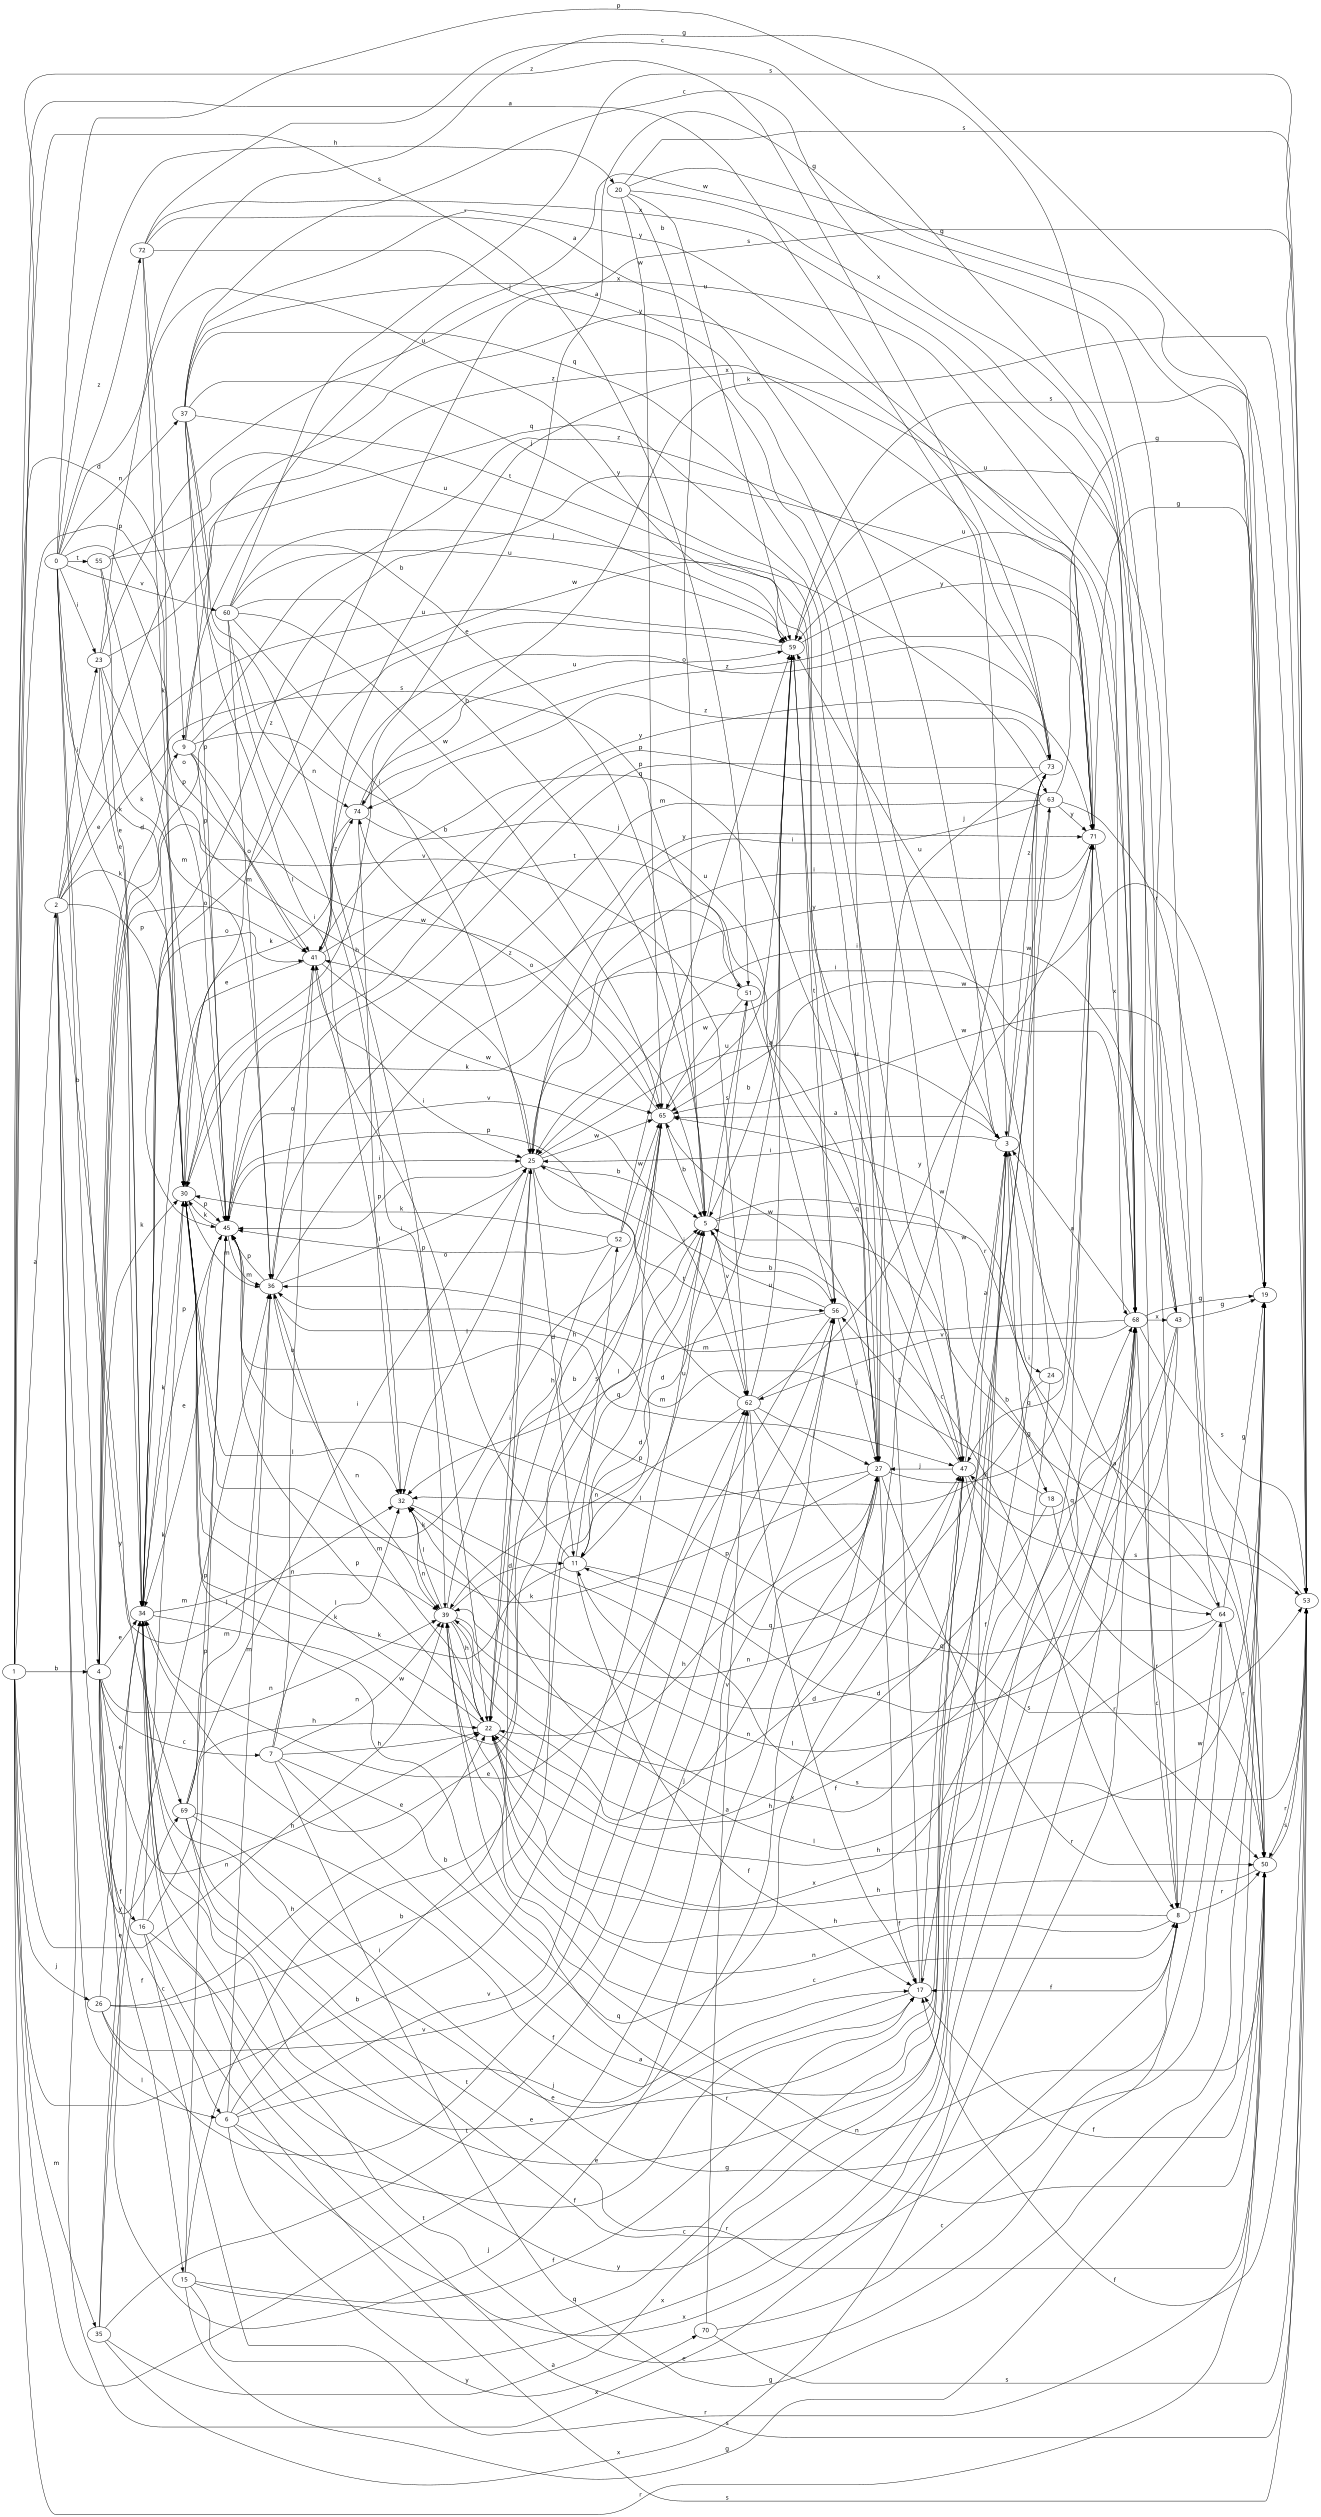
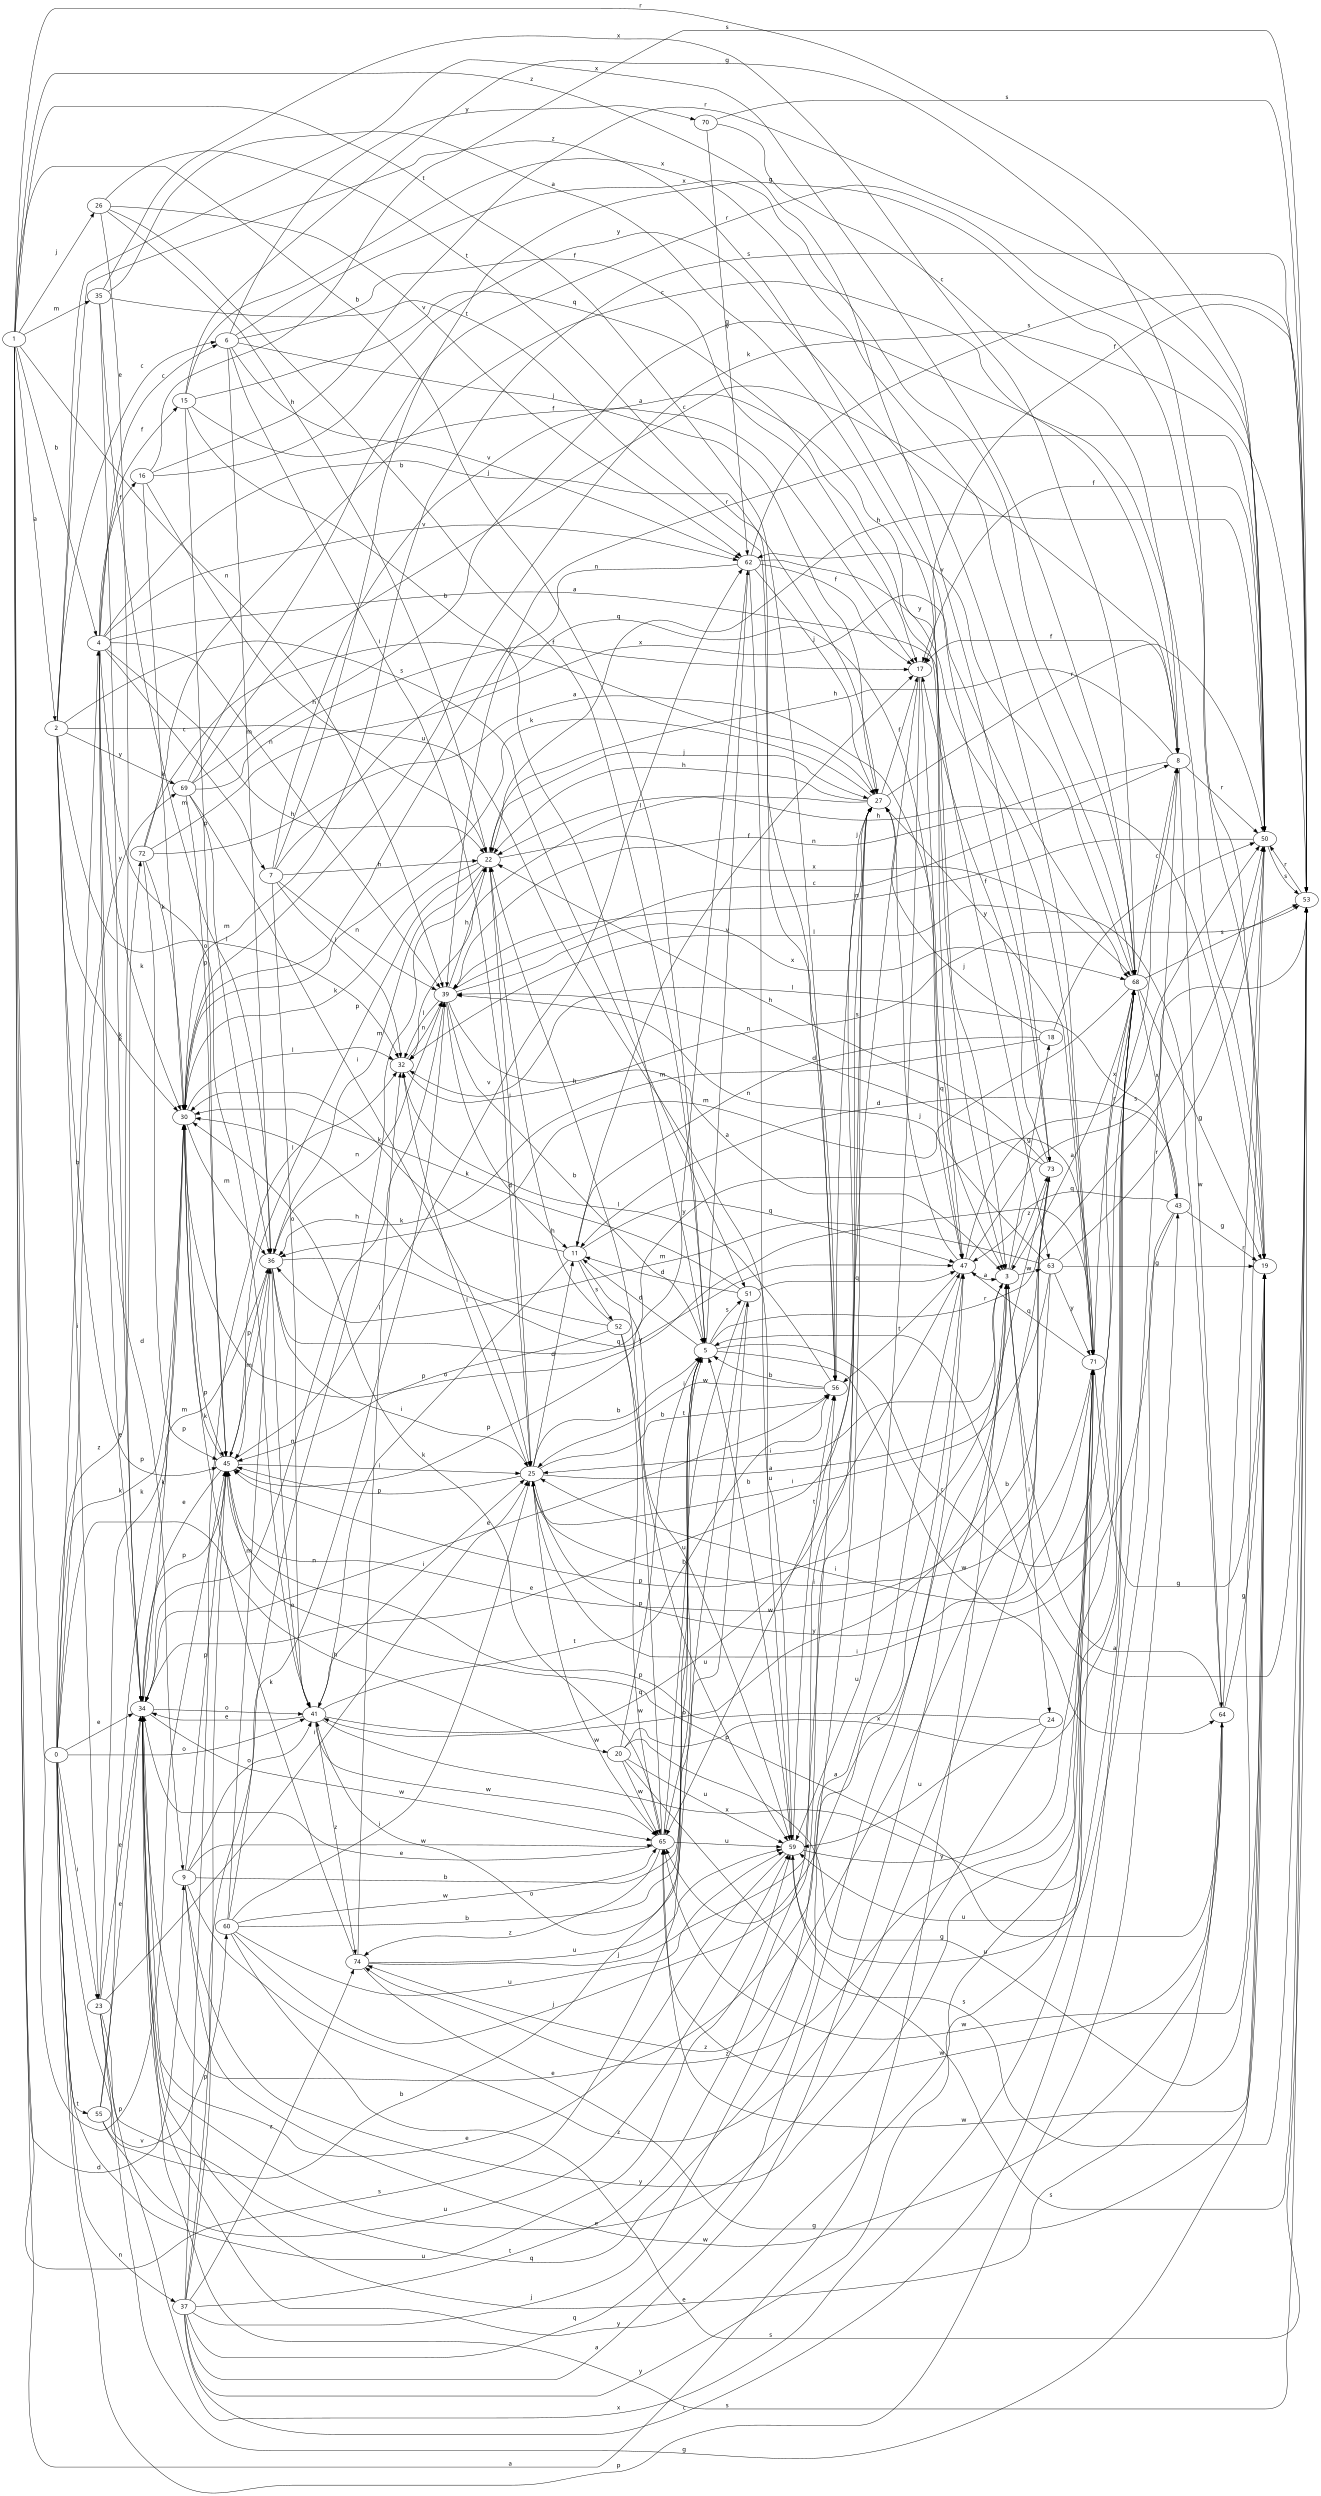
  strict digraph {
    fontname="Noto Sans"
    rankdir=LR
    node [fontname="Noto Sans"]
    edge [fontname="Noto Sans"]
    0
    4
    n3 [label=34]
    20
    23
    30
    37
    41
    43
    55
    59
    60
    69
    72
    9
    39
    6
    63
    7
    15
    16
    22
    27
    62
    45
    65
    71
    53
    5
    68
    19
    25
    47
    50
    32
    36
    3
    56
    8
    74
    11
    17
    1
    2
    26
    35
    51
    73
    18
    24
    64
    70
    52
    0 -> 4 [label=b]
    0 -> n3 [label=e]
    0 -> 20 [label=h]
    0 -> 23 [label=i]
    0 -> 30 [label=k]
    0 -> 37 [label=n]
    0 -> 41 [label=o]
    0 -> 43 [label=p]
    0 -> 55 [label=t]
    0 -> 59 [label=u]
    0 -> 60 [label=v]
    0 -> 69 [label=y]
    0 -> 72 [label=z]
    4 -> n3 [label=e]
    4 -> 30 [label=k]
    4 -> 41 [label=o]
    4 -> 9 [label=d]
    4 -> 39 [label=n]
    4 -> 6 [label=c]
-   4 -> 63 [label=w]
+   4 -> 63 [label=a]
    4 -> 7 [label=c]
    4 -> 15 [label=f]
    4 -> 16 [label=f]
    4 -> 22 [label=h]
    4 -> 27 [label=j]
    4 -> 62 [label=v]
    n3 -> 30 [label=k]
    n3 -> 41 [label=o]
    n3 -> 39 [label=n]
    n3 -> 45 [label=p]
    n3 -> 65 [label=w]
    n3 -> 71 [label=y]
    n3 -> 53 [label=s]
    20 -> 59 [label=u]
    20 -> 65 [label=w]
    20 -> 53 [label=s]
    20 -> 5 [label=b]
    20 -> 68 [label=x]
    20 -> 19 [label=g]
    23 -> n3 [label=e]
    23 -> 30 [label=k]
    23 -> 68 [label=x]
    23 -> 19 [label=g]
    23 -> 25 [label=i]
    23 -> 47 [label=q]
    30 -> 45 [label=p]
    30 -> 71 [label=y]
    30 -> 53 [label=s]
    30 -> 50 [label=r]
    30 -> 32 [label=l]
    30 -> 36 [label=m]
    37 -> 39 [label=n]
    37 -> 27 [label=j]
    37 -> 45 [label=p]
    37 -> 71 [label=y]
    37 -> 47 [label=q]
    37 -> 32 [label=l]
    37 -> 3 [label=a]
    37 -> 56 [label=t]
    37 -> 8 [label=c]
    37 -> 74 [label=z]
    41 -> n3 [label=e]
    41 -> 65 [label=w]
    41 -> 68 [label=x]
    41 -> 25 [label=i]
    41 -> 47 [label=q]
    41 -> 56 [label=t]
    41 -> 74 [label=z]
    43 -> 59 [label=u]
    43 -> 19 [label=g]
    43 -> 25 [label=i]
    43 -> 47 [label=q]
    43 -> 32 [label=l]
    43 -> 11 [label=d]
    55 -> n3 [label=e]
    55 -> 59 [label=u]
    55 -> 5 [label=b]
    55 -> 36 [label=m]
    59 -> n3 [label=e]
    59 -> 71 [label=y]
    59 -> 53 [label=s]
    59 -> 5 [label=b]
    59 -> 56 [label=t]
    60 -> 59 [label=u]
    60 -> 22 [label=h]
    60 -> 27 [label=j]
    60 -> 65 [label=w]
    60 -> 53 [label=s]
    60 -> 5 [label=b]
    60 -> 25 [label=i]
    60 -> 36 [label=m]
    69 -> 45 [label=p]
    69 -> 19 [label=g]
    69 -> 25 [label=i]
    69 -> 50 [label=r]
    69 -> 36 [label=m]
    69 -> 8 [label=c]
    69 -> 17 [label=f]
    72 -> 30 [label=k]
    72 -> 27 [label=j]
    72 -> 45 [label=p]
    72 -> 68 [label=x]
    72 -> 3 [label=a]
    72 -> 8 [label=c]
    9 -> 41 [label=o]
    9 -> 45 [label=p]
    9 -> 65 [label=w]
    9 -> 71 [label=y]
    9 -> 5 [label=b]
    9 -> 73 [label=z]
    9 -> 64 [label=w]
    39 -> 22 [label=h]
    39 -> 5 [label=b]
    39 -> 68 [label=x]
    39 -> 32 [label=l]
    39 -> 3 [label=a]
    39 -> 8 [label=c]
    39 -> 11 [label=d]
    6 -> 27 [label=j]
    6 -> 62 [label=v]
    6 -> 68 [label=x]
    6 -> 25 [label=i]
    6 -> 36 [label=m]
    6 -> 17 [label=f]
    6 -> 70 [label=y]
    63 -> 39 [label=n]
    63 -> 45 [label=p]
    63 -> 71 [label=y]
    63 -> 19 [label=g]
    63 -> 25 [label=i]
    63 -> 50 [label=r]
    63 -> 36 [label=m]
    7 -> 41 [label=o]
    7 -> 39 [label=n]
    7 -> 22 [label=h]
    7 -> 19 [label=g]
    7 -> 47 [label=q]
    7 -> 32 [label=l]
    7 -> 3 [label=a]
    15 -> 45 [label=p]
    15 -> 5 [label=b]
    15 -> 68 [label=x]
    15 -> 19 [label=g]
    15 -> 47 [label=q]
    15 -> 17 [label=f]
    16 -> 30 [label=k]
    16 -> 22 [label=h]
    16 -> 71 [label=y]
    16 -> 53 [label=s]
    16 -> 50 [label=r]
    22 -> 30 [label=k]
    22 -> 27 [label=j]
    22 -> 45 [label=p]
    22 -> 68 [label=x]
    22 -> 25 [label=i]
    22 -> 36 [label=m]
    27 -> 30 [label=k]
    27 -> 22 [label=h]
    27 -> 65 [label=w]
    27 -> 71 [label=y]
    27 -> 50 [label=r]
    27 -> 32 [label=l]
    27 -> 17 [label=f]
    62 -> 59 [label=u]
    62 -> 39 [label=n]
    62 -> 27 [label=j]
    62 -> 45 [label=p]
    62 -> 71 [label=y]
    62 -> 53 [label=s]
    62 -> 17 [label=f]
    45 -> n3 [label=e]
    45 -> 30 [label=k]
    45 -> 62 [label=v]
    45 -> 25 [label=i]
    45 -> 36 [label=m]
    65 -> n3 [label=e]
    65 -> 30 [label=k]
    65 -> 59 [label=u]
    65 -> 22 [label=h]
    65 -> 5 [label=b]
    65 -> 74 [label=z]
    71 -> 68 [label=x]
    71 -> 19 [label=g]
    71 -> 25 [label=i]
    71 -> 47 [label=q]
    71 -> 74 [label=z]
    53 -> 30 [label=k]
    53 -> 5 [label=b]
    53 -> 50 [label=r]
    53 -> 17 [label=f]
    5 -> 62 [label=v]
    5 -> 50 [label=r]
    5 -> 8 [label=c]
    5 -> 11 [label=d]
    5 -> 51 [label=s]
    5 -> 64 [label=w]
    68 -> 43 [label=x]
    68 -> 59 [label=u]
    68 -> 62 [label=v]
    68 -> 53 [label=s]
    68 -> 19 [label=g]
    68 -> 25 [label=i]
    68 -> 36 [label=m]
    68 -> 3 [label=a]
    68 -> 8 [label=c]
    19 -> 22 [label=h]
    19 -> 65 [label=w]
    25 -> 45 [label=p]
    25 -> 65 [label=w]
    25 -> 71 [label=y]
    25 -> 5 [label=b]
    25 -> 32 [label=l]
    25 -> 3 [label=a]
    25 -> 56 [label=t]
    25 -> 11 [label=d]
    47 -> n3 [label=e]
    47 -> 27 [label=j]
    47 -> 53 [label=s]
    47 -> 50 [label=r]
    47 -> 3 [label=a]
    47 -> 56 [label=t]
    50 -> 39 [label=n]
    50 -> 22 [label=h]
    50 -> 65 [label=w]
    50 -> 53 [label=s]
    50 -> 17 [label=f]
    32 -> 39 [label=n]
    32 -> 53 [label=s]
    36 -> 41 [label=o]
    36 -> 39 [label=n]
    36 -> 45 [label=p]
    36 -> 71 [label=y]
    36 -> 25 [label=i]
    36 -> 47 [label=q]
    3 -> 63 [label=w]
    3 -> 65 [label=a]
    3 -> 25 [label=i]
    3 -> 73 [label=z]
    3 -> 18 [label=g]
    3 -> 24 [label=i]
    56 -> n3 [label=e]
    56 -> 27 [label=j]
    56 -> 5 [label=b]
    56 -> 25 [label=i]
    56 -> 32 [label=l]
    8 -> 39 [label=n]
    8 -> 22 [label=h]
    8 -> 50 [label=r]
    8 -> 17 [label=f]
    8 -> 64 [label=w]
    74 -> 30 [label=k]
    74 -> 59 [label=u]
    74 -> 27 [label=j]
    74 -> 19 [label=g]
    74 -> 32 [label=l]
    11 -> 30 [label=k]
    11 -> 41 [label=o]
    11 -> 59 [label=u]
    11 -> 47 [label=q]
    11 -> 17 [label=f]
    11 -> 52 [label=s]
    17 -> n3 [label=e]
    17 -> 59 [label=u]
    17 -> 47 [label=q]
    1 -> 4 [label=b]
    1 -> 9 [label=d]
    1 -> 39 [label=n]
    1 -> 45 [label=p]
    1 -> 5 [label=b]
    1 -> 50 [label=r]
    1 -> 3 [label=a]
    1 -> 56 [label=t]
    1 -> 2 [label=a]
    1 -> 26 [label=j]
    1 -> 35 [label=m]
    1 -> 51 [label=s]
    1 -> 73 [label=z]
    2 -> 23 [label=i]
    2 -> 30 [label=k]
    2 -> 59 [label=u]
    2 -> 69 [label=y]
-   2 -> 6 [label=l]
+   2 -> 6 [label=c]
    2 -> 45 [label=p]
    2 -> 68 [label=x]
    2 -> 32 [label=l]
    2 -> 51 [label=s]
    2 -> 73 [label=z]
    26 -> n3 [label=e]
    26 -> 22 [label=h]
    26 -> 62 [label=v]
    26 -> 5 [label=b]
    26 -> 56 [label=t]
    35 -> n3 [label=e]
    35 -> 68 [label=x]
    35 -> 36 [label=m]
    35 -> 3 [label=a]
    35 -> 56 [label=t]
    51 -> 30 [label=k]
    51 -> 41 [label=o]
    51 -> 65 [label=w]
    51 -> 47 [label=q]
    51 -> 11 [label=d]
    73 -> 41 [label=o]
    73 -> 39 [label=n]
    73 -> 22 [label=h]
    73 -> 45 [label=p]
    73 -> 74 [label=z]
    73 -> 17 [label=f]
-   73 -> 27 [label=j]
+   18 -> 27 [label=j]
    18 -> 50 [label=r]
    18 -> 36 [label=m]
    18 -> 11 [label=d]
    24 -> n3 [label=e]
    24 -> 59 [label=u]
    24 -> 45 [label=p]
    64 -> n3 [label=e]
    64 -> 45 [label=p]
    64 -> 65 [label=w]
    64 -> 19 [label=g]
    64 -> 50 [label=r]
    64 -> 32 [label=l]
    64 -> 3 [label=a]
    70 -> 62 [label=v]
    70 -> 53 [label=s]
    70 -> 8 [label=c]
    52 -> 30 [label=k]
    52 -> 59 [label=u]
    52 -> 22 [label=h]
    52 -> 45 [label=p]
    52 -> 65 [label=w]
  }
